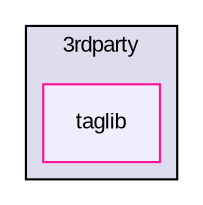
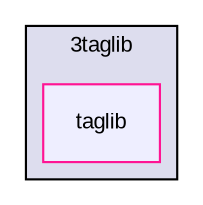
  digraph {
    compound=true
    fontname="Liberation Sans"
    n1 [fillcolor="#eeeeff" fontname="Liberation Sans" fontsize=10 label=taglib pencolor=black shape=box style=filled color=deeppink]
    subgraph cluster_1 {
      bgcolor="#ddddee"
      fontsize=10
-     label="3rdparty"
+     label="3taglib"
      pencolor=black
      n1
    }
  }
